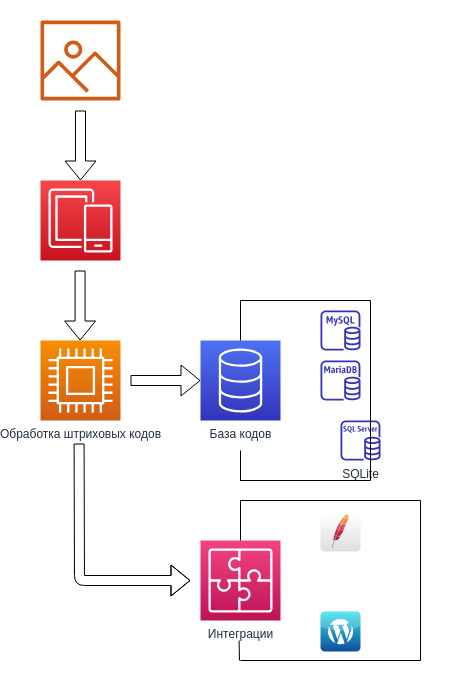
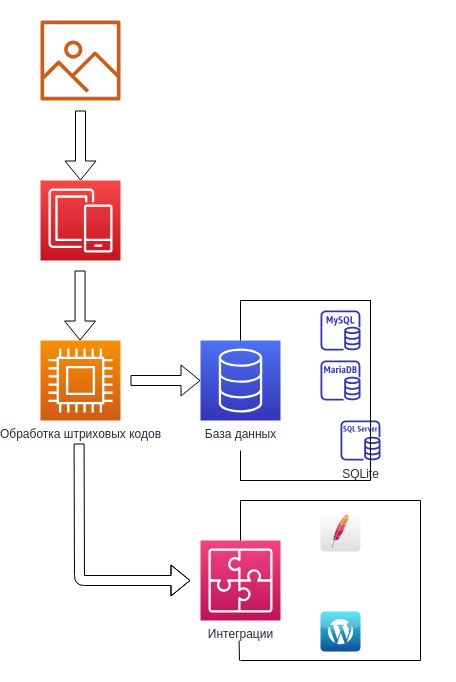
  <mxCell id="0" />
  <mxCell id="1" parent="0" />
- <mxCell id="2" value="База кодов" style="outlineConnect=0;fontColor=#232F3E;gradientColor=#4D72F3;gradientDirection=north;fillColor=#3334B9;strokeColor=#ffffff;dashed=0;verticalLabelPosition=bottom;verticalAlign=top;align=center;html=1;fontSize=12;fontStyle=0;aspect=fixed;shape=mxgraph.aws4.resourceIcon;resIcon=mxgraph.aws4.database;" vertex="1" parent="1"><mxGeometry x="180" y="340" width="80" height="80" as="geometry" /></mxCell>
+ <mxCell id="2" value="База данных" style="outlineConnect=0;fontColor=#232F3E;gradientColor=#4D72F3;gradientDirection=north;fillColor=#3334B9;strokeColor=#ffffff;dashed=0;verticalLabelPosition=bottom;verticalAlign=top;align=center;html=1;fontSize=12;fontStyle=0;aspect=fixed;shape=mxgraph.aws4.resourceIcon;resIcon=mxgraph.aws4.database;" vertex="1" parent="1"><mxGeometry x="180" y="340" width="80" height="80" as="geometry" /></mxCell>
  <mxCell id="3" value="" style="outlineConnect=0;fontColor=#232F3E;gradientColor=none;fillColor=#3334B9;strokeColor=none;dashed=0;verticalLabelPosition=bottom;verticalAlign=top;align=center;html=1;fontSize=12;fontStyle=0;aspect=fixed;pointerEvents=1;shape=mxgraph.aws4.rds_mysql_instance;" vertex="1" parent="1"><mxGeometry x="300" y="310" width="40" height="40" as="geometry" /></mxCell>
  <mxCell id="4" value="" style="outlineConnect=0;fontColor=#232F3E;gradientColor=none;fillColor=#3334B9;strokeColor=none;dashed=0;verticalLabelPosition=bottom;verticalAlign=top;align=center;html=1;fontSize=12;fontStyle=0;aspect=fixed;pointerEvents=1;shape=mxgraph.aws4.rds_mariadb_instance;" vertex="1" parent="1"><mxGeometry x="300" y="360" width="40" height="40" as="geometry" /></mxCell>
  <mxCell id="5" value="SQLite" style="outlineConnect=0;fontColor=#232F3E;gradientColor=none;fillColor=#3334B9;strokeColor=none;dashed=0;verticalLabelPosition=bottom;verticalAlign=top;align=center;html=1;fontSize=12;fontStyle=0;aspect=fixed;pointerEvents=1;shape=mxgraph.aws4.rds_sql_server_instance;" vertex="1" parent="1"><mxGeometry x="320" y="420" width="40" height="40" as="geometry" /></mxCell>
  <mxCell id="6" value="" style="endArrow=none;html=1;" edge="1" parent="1"><mxGeometry width="50" height="50" relative="1" as="geometry"><mxPoint x="220" y="340" as="sourcePoint" /><mxPoint x="220" y="300" as="targetPoint" /></mxGeometry></mxCell>
  <mxCell id="7" value="" style="endArrow=none;html=1;" edge="1" parent="1"><mxGeometry width="50" height="50" relative="1" as="geometry"><mxPoint x="220" y="480" as="sourcePoint" /><mxPoint x="220" y="450" as="targetPoint" /></mxGeometry></mxCell>
  <mxCell id="8" value="" style="endArrow=none;html=1;" edge="1" parent="1"><mxGeometry width="50" height="50" relative="1" as="geometry"><mxPoint x="350" y="480" as="sourcePoint" /><mxPoint x="219.71" y="480" as="targetPoint" /></mxGeometry></mxCell>
  <mxCell id="9" value="" style="endArrow=none;html=1;" edge="1" parent="1"><mxGeometry width="50" height="50" relative="1" as="geometry"><mxPoint x="350.29" y="300" as="sourcePoint" /><mxPoint x="220" y="300" as="targetPoint" /></mxGeometry></mxCell>
  <mxCell id="10" value="" style="endArrow=none;html=1;" edge="1" parent="1"><mxGeometry width="50" height="50" relative="1" as="geometry"><mxPoint x="350" y="480" as="sourcePoint" /><mxPoint x="350" y="300" as="targetPoint" /></mxGeometry></mxCell>
  <mxCell id="11" value="Обработка штриховых кодов" style="outlineConnect=0;fontColor=#232F3E;gradientColor=#F78E04;gradientDirection=north;fillColor=#D05C17;strokeColor=#ffffff;dashed=0;verticalLabelPosition=bottom;verticalAlign=top;align=center;html=1;fontSize=12;fontStyle=0;aspect=fixed;shape=mxgraph.aws4.resourceIcon;resIcon=mxgraph.aws4.compute;" vertex="1" parent="1"><mxGeometry x="20" y="340" width="80" height="80" as="geometry" /></mxCell>
  <mxCell id="12" value="Интеграции" style="outlineConnect=0;fontColor=#232F3E;gradientColor=#F34482;gradientDirection=north;fillColor=#BC1356;strokeColor=#ffffff;dashed=0;verticalLabelPosition=bottom;verticalAlign=top;align=center;html=1;fontSize=12;fontStyle=0;aspect=fixed;shape=mxgraph.aws4.resourceIcon;resIcon=mxgraph.aws4.application_integration;" vertex="1" parent="1"><mxGeometry x="180" y="540" width="80" height="80" as="geometry" /></mxCell>
  <mxCell id="13" value="" style="dashed=0;outlineConnect=0;html=1;align=center;labelPosition=center;verticalLabelPosition=bottom;verticalAlign=top;shape=mxgraph.webicons.apache;gradientColor=#DFDEDE" vertex="1" parent="1"><mxGeometry x="300" y="511" width="40" height="40" as="geometry" /></mxCell>
  <mxCell id="14" value="" style="shape=image;html=1;verticalAlign=top;verticalLabelPosition=bottom;labelBackgroundColor=#ffffff;imageAspect=0;aspect=fixed;image=https://cdn4.iconfinder.com/data/icons/logos-brands-5/24/nginx-128.png" vertex="1" parent="1"><mxGeometry x="300" y="561" width="42" height="42" as="geometry" /></mxCell>
  <mxCell id="15" value="" style="dashed=0;outlineConnect=0;html=1;align=center;labelPosition=center;verticalLabelPosition=bottom;verticalAlign=top;shape=mxgraph.webicons.wordpress;fillColor=#35E2EE;gradientColor=#0E4D99" vertex="1" parent="1"><mxGeometry x="300" y="611" width="40" height="40" as="geometry" /></mxCell>
  <mxCell id="16" value="" style="shape=image;html=1;verticalAlign=top;verticalLabelPosition=bottom;labelBackgroundColor=#ffffff;imageAspect=0;aspect=fixed;image=https://cdn2.iconfinder.com/data/icons/logos-brands-4/24/logo_brand_brands_logos_word-128.png" vertex="1" parent="1"><mxGeometry x="354" y="511" width="40" height="40" as="geometry" /></mxCell>
  <mxCell id="17" value="" style="shape=image;html=1;verticalAlign=top;verticalLabelPosition=bottom;labelBackgroundColor=#ffffff;imageAspect=0;aspect=fixed;image=https://cdn4.iconfinder.com/data/icons/logos-brands-5/24/grafana-128.png" vertex="1" parent="1"><mxGeometry x="354" y="611" width="40" height="40" as="geometry" /></mxCell>
  <mxCell id="18" value="" style="shape=image;verticalLabelPosition=bottom;labelBackgroundColor=#ffffff;verticalAlign=top;aspect=fixed;imageAspect=0;image=https://www.itout116.ru/wp-content/uploads/2020/01/post-logo_Zabbix.png;" vertex="1" parent="1"><mxGeometry x="334" y="542" width="80" height="80" as="geometry" /></mxCell>
  <mxCell id="19" value="" style="endArrow=none;html=1;" edge="1" parent="1"><mxGeometry width="50" height="50" relative="1" as="geometry"><mxPoint x="220" y="540" as="sourcePoint" /><mxPoint x="220" y="500" as="targetPoint" /></mxGeometry></mxCell>
  <mxCell id="20" value="" style="endArrow=none;html=1;" edge="1" parent="1"><mxGeometry width="50" height="50" relative="1" as="geometry"><mxPoint x="219" y="660" as="sourcePoint" /><mxPoint x="218.58" y="640" as="targetPoint" /></mxGeometry></mxCell>
  <mxCell id="21" value="" style="endArrow=none;html=1;" edge="1" parent="1"><mxGeometry width="50" height="50" relative="1" as="geometry"><mxPoint x="400" y="660" as="sourcePoint" /><mxPoint x="220" y="660" as="targetPoint" /></mxGeometry></mxCell>
  <mxCell id="22" value="" style="endArrow=none;html=1;" edge="1" parent="1"><mxGeometry width="50" height="50" relative="1" as="geometry"><mxPoint x="400" y="500" as="sourcePoint" /><mxPoint x="220" y="500" as="targetPoint" /></mxGeometry></mxCell>
  <mxCell id="23" value="" style="endArrow=none;html=1;" edge="1" parent="1"><mxGeometry width="50" height="50" relative="1" as="geometry"><mxPoint x="400" y="660" as="sourcePoint" /><mxPoint x="400" y="500" as="targetPoint" /></mxGeometry></mxCell>
  <mxCell id="24" value="" style="shape=flexArrow;endArrow=classic;html=1;" edge="1" parent="1" target="2"><mxGeometry width="50" height="50" relative="1" as="geometry"><mxPoint x="110" y="380" as="sourcePoint" /><mxPoint x="160" y="330" as="targetPoint" /></mxGeometry></mxCell>
  <mxCell id="25" value="" style="shape=flexArrow;endArrow=classic;html=1;" edge="1" parent="1"><mxGeometry width="50" height="50" relative="1" as="geometry"><mxPoint x="58.58" y="443" as="sourcePoint" /><mxPoint x="170" y="580" as="targetPoint" /><Array as="points"><mxPoint x="59" y="580" /></Array></mxGeometry></mxCell>
  <mxCell id="26" value="" style="outlineConnect=0;fontColor=#232F3E;gradientColor=#F54749;gradientDirection=north;fillColor=#C7131F;strokeColor=#ffffff;dashed=0;verticalLabelPosition=bottom;verticalAlign=top;align=center;html=1;fontSize=12;fontStyle=0;aspect=fixed;shape=mxgraph.aws4.resourceIcon;resIcon=mxgraph.aws4.mobile;" vertex="1" parent="1"><mxGeometry x="20" y="180" width="80" height="80" as="geometry" /></mxCell>
  <mxCell id="27" value="" style="outlineConnect=0;fontColor=#232F3E;gradientColor=none;fillColor=#D05C17;strokeColor=none;dashed=0;verticalLabelPosition=bottom;verticalAlign=top;align=center;html=1;fontSize=12;fontStyle=0;aspect=fixed;pointerEvents=1;shape=mxgraph.aws4.container_registry_image;" vertex="1" parent="1"><mxGeometry x="20" y="20" width="80" height="80" as="geometry" /></mxCell>
  <mxCell id="28" value="" style="shape=flexArrow;endArrow=classic;html=1;" edge="1" parent="1" target="26"><mxGeometry width="50" height="50" relative="1" as="geometry"><mxPoint x="60" y="110" as="sourcePoint" /><mxPoint x="110" y="60" as="targetPoint" /></mxGeometry></mxCell>
  <mxCell id="29" value="" style="shape=flexArrow;endArrow=classic;html=1;" edge="1" parent="1"><mxGeometry width="50" height="50" relative="1" as="geometry"><mxPoint x="59.58" y="270" as="sourcePoint" /><mxPoint x="59.58" y="340" as="targetPoint" /></mxGeometry></mxCell>
